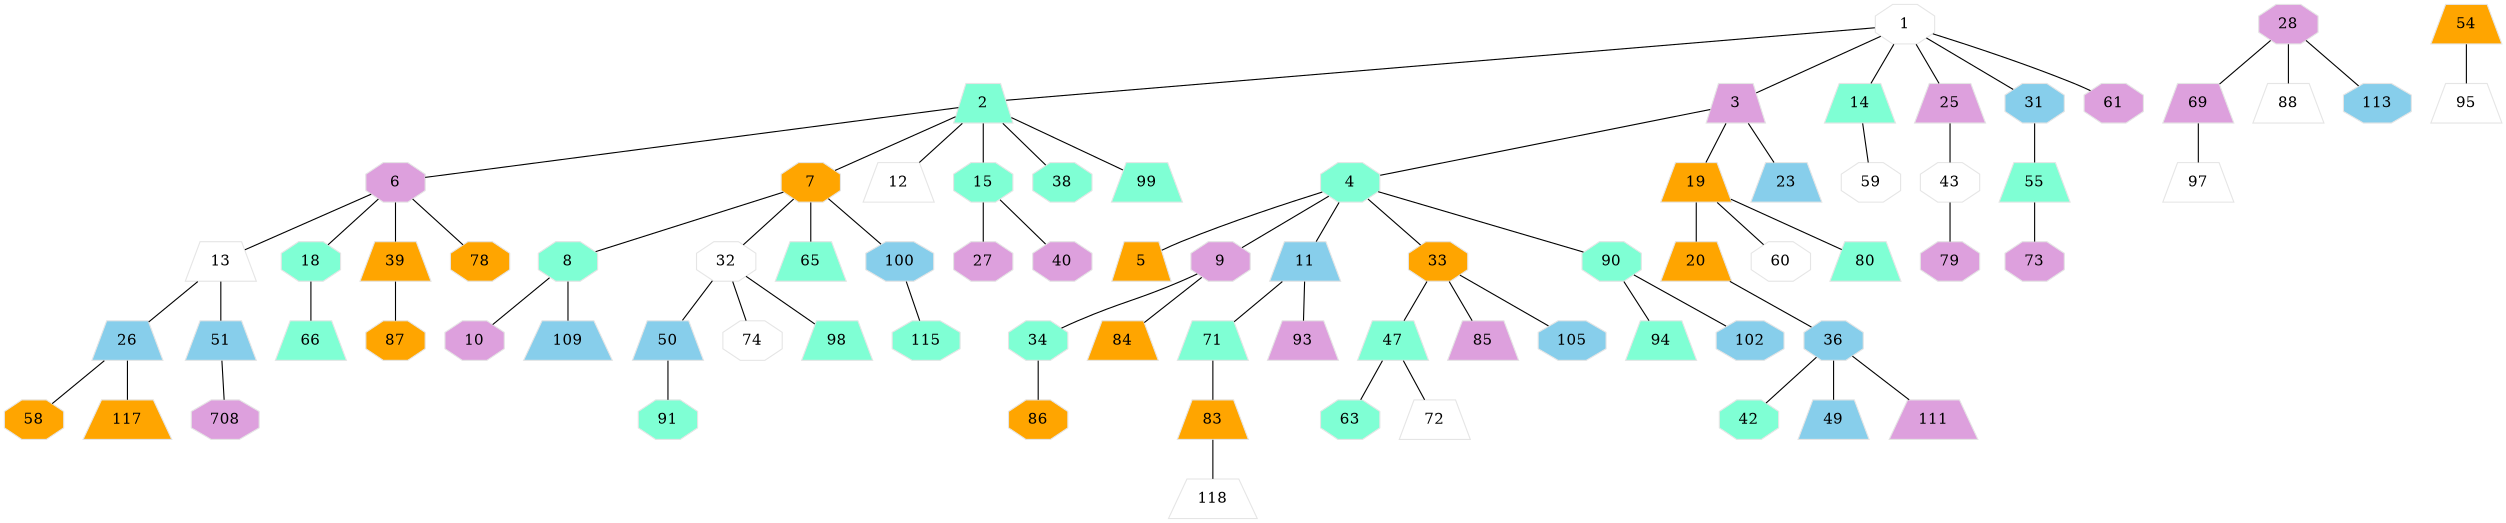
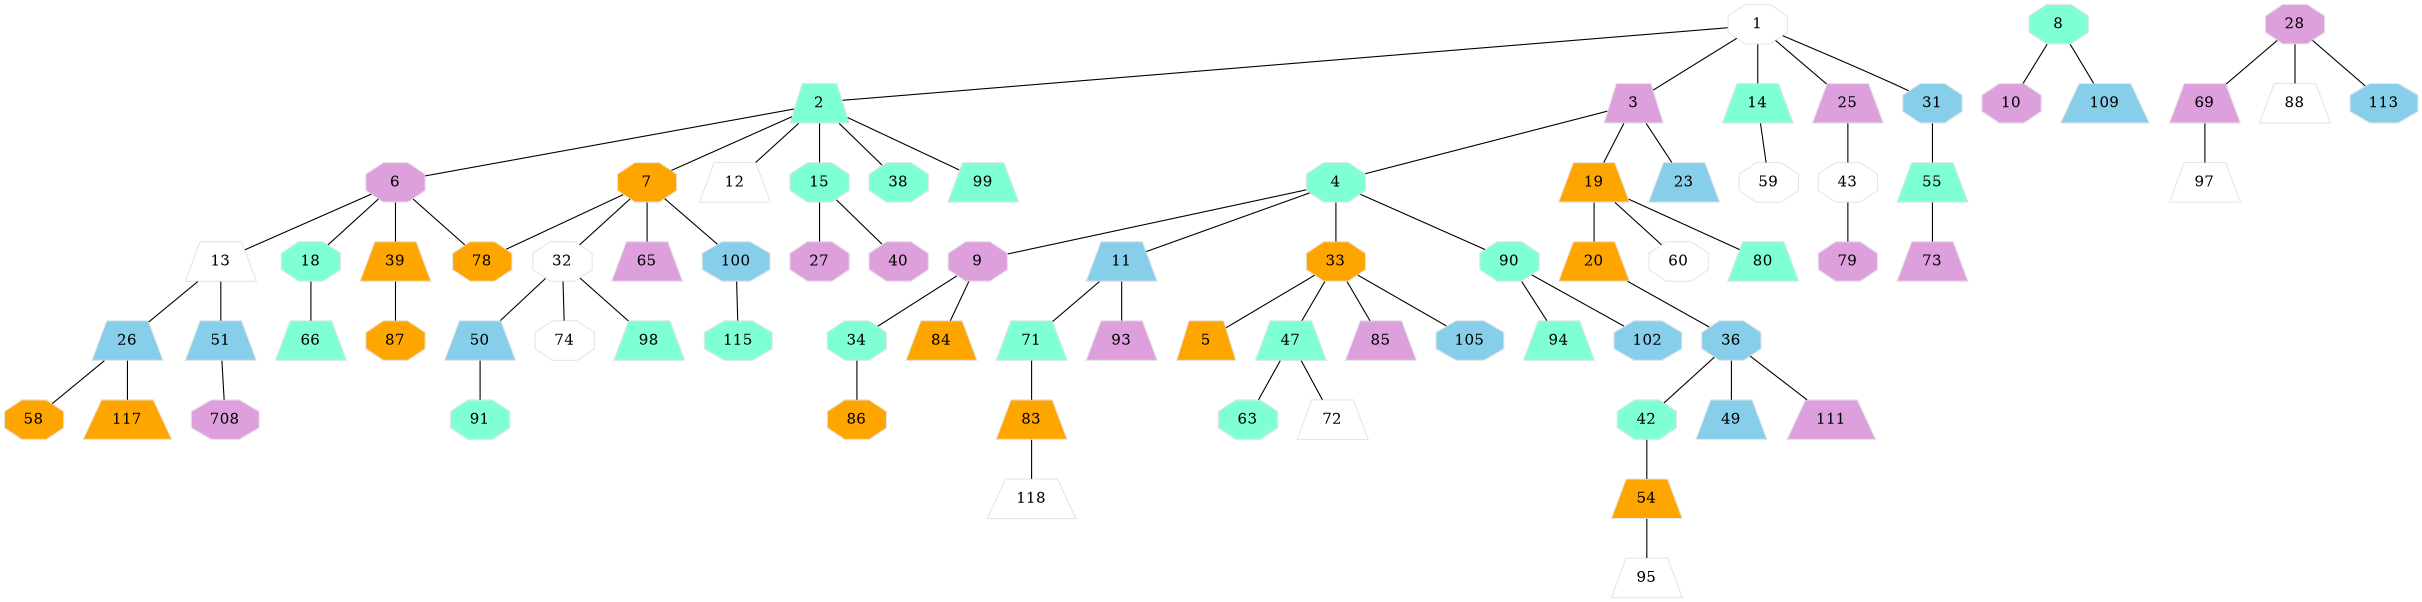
  graph {
    node [color=gray90 fillcolor=aquamarine shape=trapezium style=filled]
    1 [fillcolor=white shape=octagon super="+35"]
    2 [super="+64"]
    3 [fillcolor=plum super="+26"]
    14 [super="+22"]
    25 [fillcolor=plum super="+96"]
    31 [fillcolor=skyblue shape=octagon super="+52"]
-   61 [fillcolor=plum shape=octagon]
    6 [fillcolor=plum shape=octagon super="+16"]
    7 [fillcolor=orange shape=octagon super="+24"]
    12 [fillcolor=white]
    15 [shape=octagon super="+81"]
    38 [shape=octagon]
    99
    4 [shape=octagon super="+37"]
    19 [fillcolor=orange super="+67"]
    23 [fillcolor=skyblue]
    59 [fillcolor=white shape=octagon]
    43 [fillcolor=white shape=octagon super="+53"]
    55
    13 [fillcolor=white super="+17"]
    18 [shape=octagon super="+68"]
    39 [fillcolor=orange super="+82"]
    78 [fillcolor=orange shape=octagon]
    8 [shape=octagon super="+48"]
    32 [fillcolor=white shape=octagon super="+92"]
-   65 [super="+101"]
+   65 [fillcolor=plum super="+101"]
    100 [fillcolor=skyblue shape=octagon super="+106"]
    27 [fillcolor=plum shape=octagon]
    40 [fillcolor=plum shape=octagon]
    5 [fillcolor=orange]
    9 [fillcolor=plum shape=octagon super="+30"]
    11 [fillcolor=skyblue super="+41"]
    33 [fillcolor=orange shape=octagon super="+75"]
    90 [shape=octagon super="+114"]
    20 [fillcolor=orange super="+116"]
    60 [fillcolor=white shape=octagon]
    80
    34 [shape=octagon super="+77"]
    84 [fillcolor=orange]
    71
    93 [fillcolor=plum]
    47 [super="+89"]
    85 [fillcolor=plum]
    105 [fillcolor=skyblue shape=octagon]
    94
    102 [fillcolor=skyblue shape=octagon]
    n47 [fillcolor=skyblue label=26 super="+110"]
    51 [fillcolor=skyblue super="+76"]
    66
    87 [fillcolor=orange shape=octagon]
    10 [fillcolor=plum shape=octagon]
    109 [fillcolor=skyblue]
    28 [fillcolor=plum shape=octagon super="+56"]
    69 [fillcolor=plum]
    88 [fillcolor=white]
    113 [fillcolor=skyblue shape=octagon]
    50 [fillcolor=skyblue super="+57"]
    74 [fillcolor=white shape=octagon]
    98
    115 [shape=octagon]
    86 [fillcolor=orange shape=octagon]
    83 [fillcolor=orange super="+103"]
    58 [fillcolor=orange shape=octagon]
    117 [fillcolor=orange]
    n65 [fillcolor=plum label=708 shape=octagon]
    36 [fillcolor=skyblue shape=octagon super="+44"]
    42 [shape=octagon super="+46"]
    49 [fillcolor=skyblue super="+107"]
    111 [fillcolor=plum]
    79 [fillcolor=plum shape=octagon]
    97 [fillcolor=white super="+112"]
-   73 [fillcolor=plum shape=octagon]
+   73 [fillcolor=plum]
    91 [shape=octagon]
    63 [shape=octagon]
    72 [fillcolor=white]
    54 [fillcolor=orange super="+70"]
    95 [fillcolor=white]
    118 [fillcolor=white]
    1 -- 2
    1 -- 3
    1 -- 14
    1 -- 25
    1 -- 31
-   1 -- 61
    2 -- 6
    2 -- 7
    2 -- 12
    2 -- 15
    2 -- 38
    2 -- 99
    3 -- 4
    3 -- 19
    3 -- 23
    14 -- 59
    25 -- 43
    31 -- 55
    6 -- 13
    6 -- 18
    6 -- 39
    6 -- 78
-   7 -- 8
+   7 -- 78
    7 -- 32
    7 -- 65
    7 -- 100
    15 -- 27
    15 -- 40
-   4 -- 5
+   33 -- 5
    4 -- 9
    4 -- 11
    4 -- 33
    4 -- 90
    19 -- 20
    19 -- 60
    19 -- 80
    43 -- 79
    55 -- 73
    13 -- n47
    13 -- 51
    18 -- 66
    39 -- 87
    8 -- 10
    8 -- 109
    32 -- 50
    32 -- 74
    32 -- 98
    100 -- 115
    9 -- 34
    9 -- 84
    11 -- 71
    11 -- 93
    33 -- 47
    33 -- 85
    33 -- 105
    90 -- 94
    90 -- 102
    20 -- 36
    34 -- 86
    71 -- 83
    47 -- 63
    47 -- 72
    n47 -- 58
    n47 -- 117
    51 -- n65
    28 -- 69
    28 -- 88
    28 -- 113
    69 -- 97
    50 -- 91
    83 -- 118
    36 -- 42
    36 -- 49
    36 -- 111
+   42 -- 54
    54 -- 95
  }
